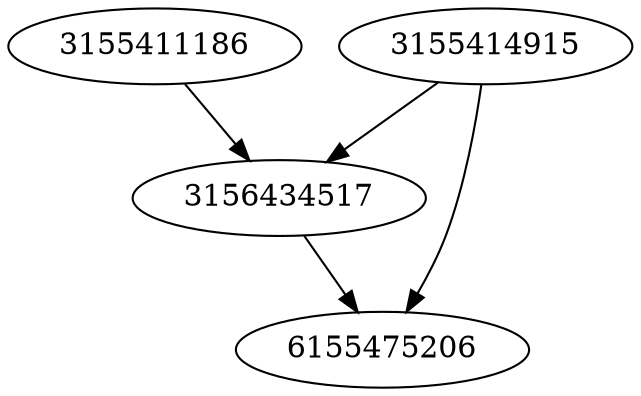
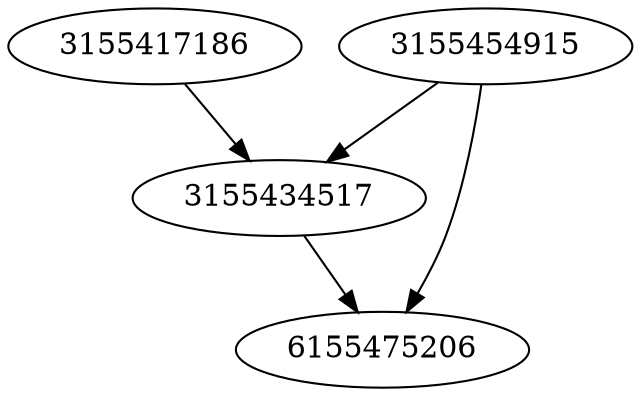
  strict digraph {
-   3155411186
-   3155434517 [label=3156434517]
-   3155414915
+   3155411186 [label=3155417186]
+   3155434517
+   3155414915 [label=3155454915]
    n4 [label=6155475206]
    3155411186 -> 3155434517
    3155434517 -> n4
    3155414915 -> 3155434517
    3155414915 -> n4
  }
